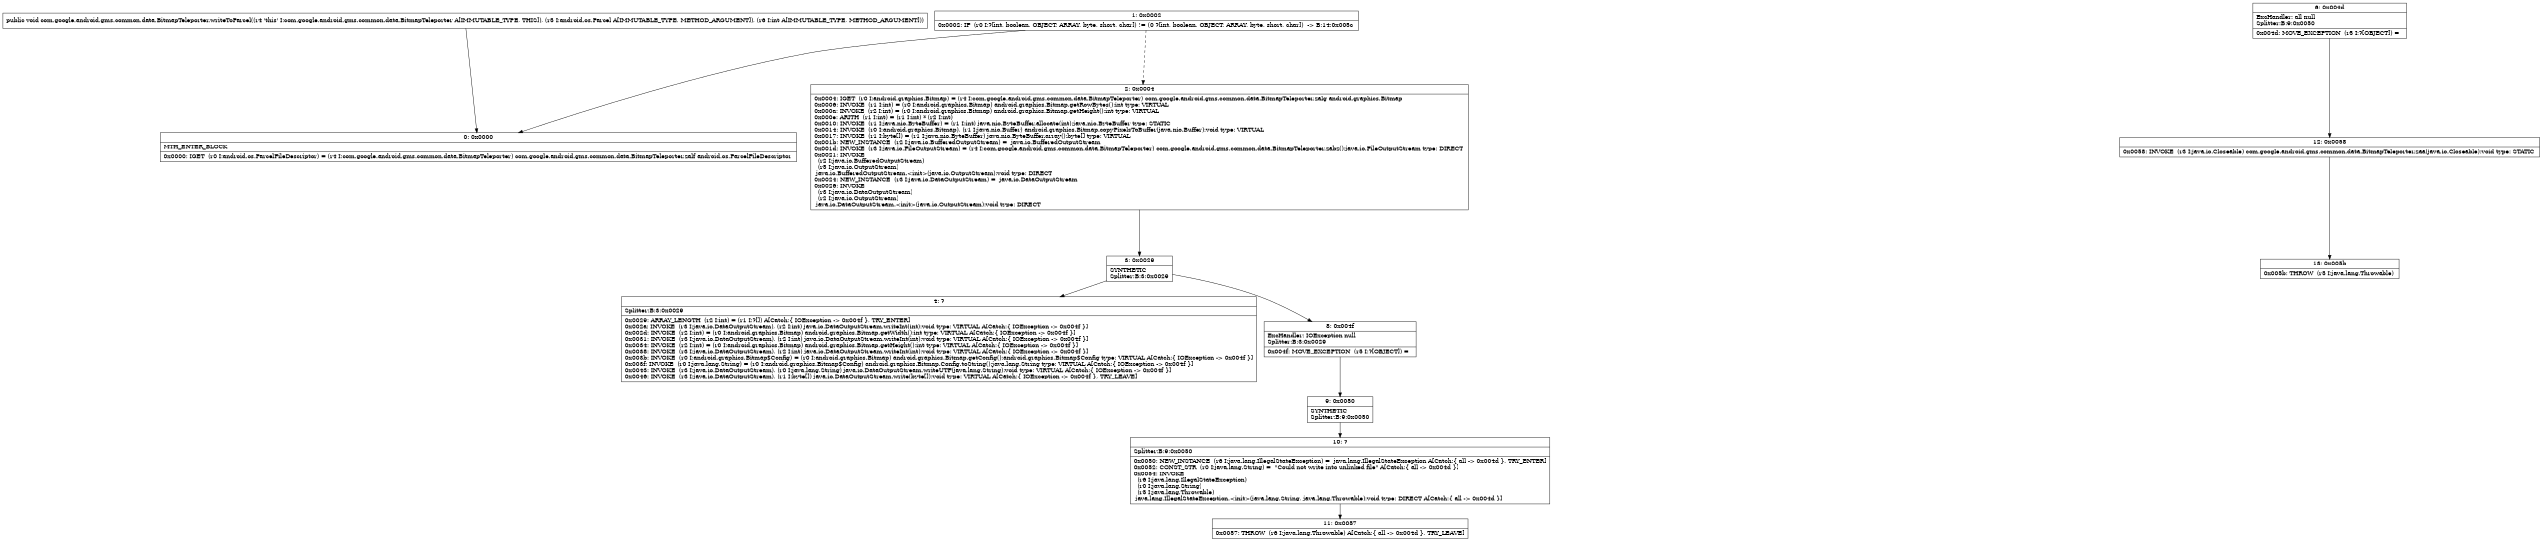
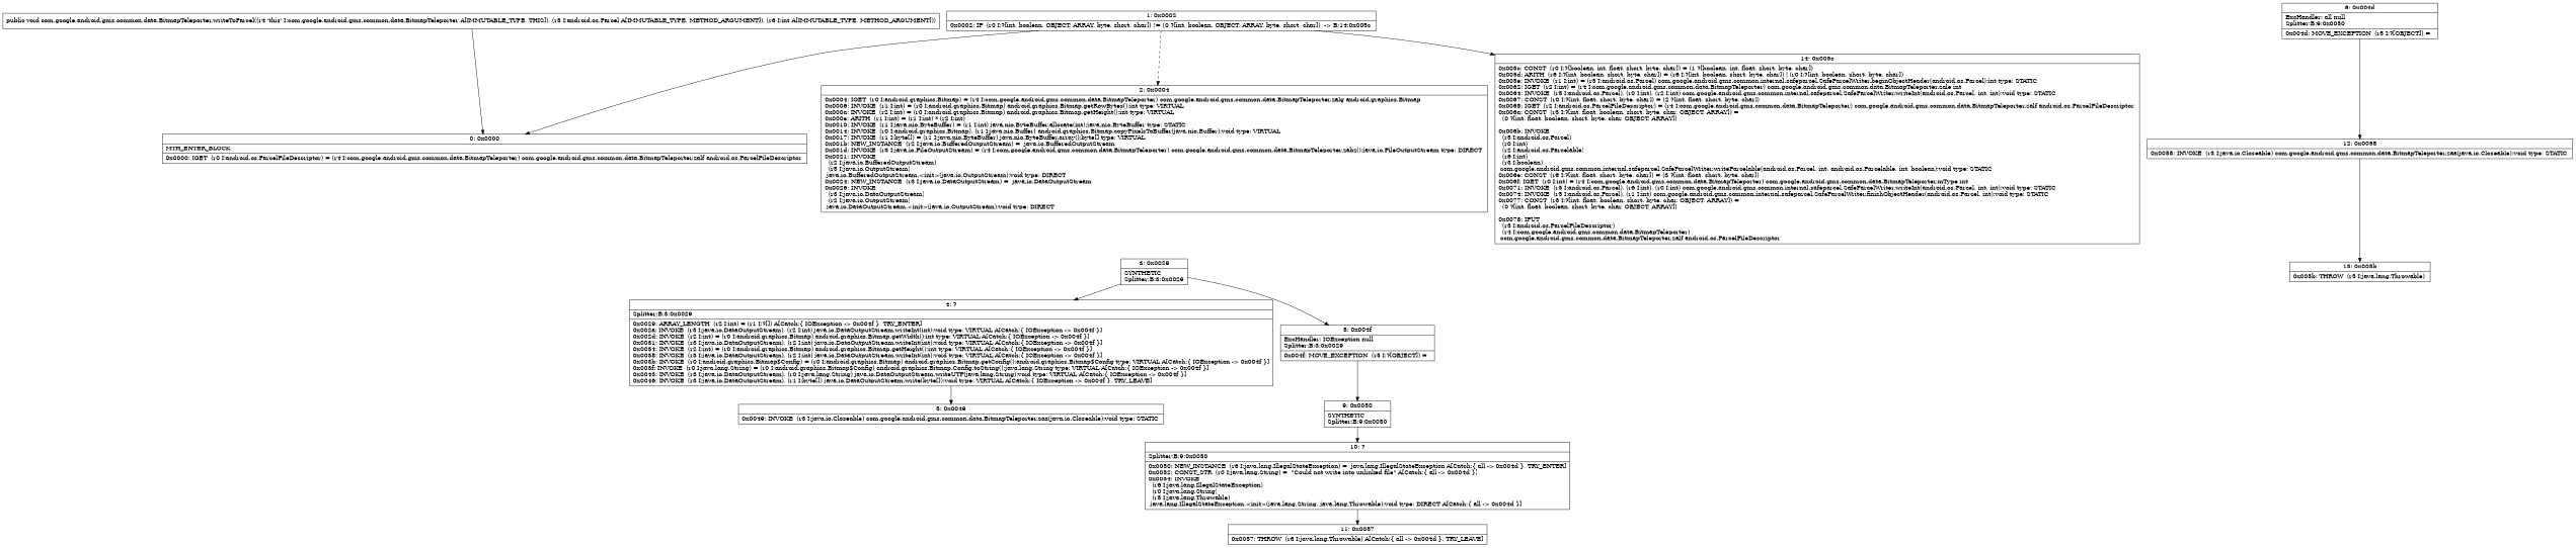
  digraph {
    node [shape=record]
    n1 [label="{0\:\ 0x0000|MTH_ENTER_BLOCK\l|0x0000: IGET  (r0 I:android.os.ParcelFileDescriptor) = (r4 I:com.google.android.gms.common.data.BitmapTeleporter) com.google.android.gms.common.data.BitmapTeleporter.zalf android.os.ParcelFileDescriptor \l}"]
    n2 [label="{1\:\ 0x0002|0x0002: IF  (r0 I:?[int, boolean, OBJECT, ARRAY, byte, short, char]) != (0 ?[int, boolean, OBJECT, ARRAY, byte, short, char])  \-\> B:14:0x005c \l}"]
    n3 [label="{2\:\ 0x0004|0x0004: IGET  (r0 I:android.graphics.Bitmap) = (r4 I:com.google.android.gms.common.data.BitmapTeleporter) com.google.android.gms.common.data.BitmapTeleporter.zalg android.graphics.Bitmap \l0x0006: INVOKE  (r1 I:int) = (r0 I:android.graphics.Bitmap) android.graphics.Bitmap.getRowBytes():int type: VIRTUAL \l0x000a: INVOKE  (r2 I:int) = (r0 I:android.graphics.Bitmap) android.graphics.Bitmap.getHeight():int type: VIRTUAL \l0x000e: ARITH  (r1 I:int) = (r1 I:int) * (r2 I:int) \l0x0010: INVOKE  (r1 I:java.nio.ByteBuffer) = (r1 I:int) java.nio.ByteBuffer.allocate(int):java.nio.ByteBuffer type: STATIC \l0x0014: INVOKE  (r0 I:android.graphics.Bitmap), (r1 I:java.nio.Buffer) android.graphics.Bitmap.copyPixelsToBuffer(java.nio.Buffer):void type: VIRTUAL \l0x0017: INVOKE  (r1 I:byte[]) = (r1 I:java.nio.ByteBuffer) java.nio.ByteBuffer.array():byte[] type: VIRTUAL \l0x001b: NEW_INSTANCE  (r2 I:java.io.BufferedOutputStream) =  java.io.BufferedOutputStream \l0x001d: INVOKE  (r3 I:java.io.FileOutputStream) = (r4 I:com.google.android.gms.common.data.BitmapTeleporter) com.google.android.gms.common.data.BitmapTeleporter.zabz():java.io.FileOutputStream type: DIRECT \l0x0021: INVOKE  \l  (r2 I:java.io.BufferedOutputStream)\l  (r5 I:java.io.OutputStream)\l java.io.BufferedOutputStream.\<init\>(java.io.OutputStream):void type: DIRECT \l0x0024: NEW_INSTANCE  (r3 I:java.io.DataOutputStream) =  java.io.DataOutputStream \l0x0026: INVOKE  \l  (r3 I:java.io.DataOutputStream)\l  (r2 I:java.io.OutputStream)\l java.io.DataOutputStream.\<init\>(java.io.OutputStream):void type: DIRECT \l}"]
+   n4 [label="{14\:\ 0x005c|0x005c: CONST  (r0 I:?[boolean, int, float, short, byte, char]) = (1 ?[boolean, int, float, short, byte, char]) \l0x005d: ARITH  (r6 I:?[int, boolean, short, byte, char]) = (r6 I:?[int, boolean, short, byte, char]) \| (r0 I:?[int, boolean, short, byte, char]) \l0x005e: INVOKE  (r1 I:int) = (r5 I:android.os.Parcel) com.google.android.gms.common.internal.safeparcel.SafeParcelWriter.beginObjectHeader(android.os.Parcel):int type: STATIC \l0x0062: IGET  (r2 I:int) = (r4 I:com.google.android.gms.common.data.BitmapTeleporter) com.google.android.gms.common.data.BitmapTeleporter.zale int \l0x0064: INVOKE  (r5 I:android.os.Parcel), (r0 I:int), (r2 I:int) com.google.android.gms.common.internal.safeparcel.SafeParcelWriter.writeInt(android.os.Parcel, int, int):void type: STATIC \l0x0067: CONST  (r0 I:?[int, float, short, byte, char]) = (2 ?[int, float, short, byte, char]) \l0x0068: IGET  (r2 I:android.os.ParcelFileDescriptor) = (r4 I:com.google.android.gms.common.data.BitmapTeleporter) com.google.android.gms.common.data.BitmapTeleporter.zalf android.os.ParcelFileDescriptor \l0x006a: CONST  (r3 I:?[int, float, boolean, short, byte, char, OBJECT, ARRAY]) = \l  (0 ?[int, float, boolean, short, byte, char, OBJECT, ARRAY])\l \l0x006b: INVOKE  \l  (r5 I:android.os.Parcel)\l  (r0 I:int)\l  (r2 I:android.os.Parcelable)\l  (r6 I:int)\l  (r3 I:boolean)\l com.google.android.gms.common.internal.safeparcel.SafeParcelWriter.writeParcelable(android.os.Parcel, int, android.os.Parcelable, int, boolean):void type: STATIC \l0x006e: CONST  (r6 I:?[int, float, short, byte, char]) = (3 ?[int, float, short, byte, char]) \l0x006f: IGET  (r0 I:int) = (r4 I:com.google.android.gms.common.data.BitmapTeleporter) com.google.android.gms.common.data.BitmapTeleporter.mType int \l0x0071: INVOKE  (r5 I:android.os.Parcel), (r6 I:int), (r0 I:int) com.google.android.gms.common.internal.safeparcel.SafeParcelWriter.writeInt(android.os.Parcel, int, int):void type: STATIC \l0x0074: INVOKE  (r5 I:android.os.Parcel), (r1 I:int) com.google.android.gms.common.internal.safeparcel.SafeParcelWriter.finishObjectHeader(android.os.Parcel, int):void type: STATIC \l0x0077: CONST  (r5 I:?[int, float, boolean, short, byte, char, OBJECT, ARRAY]) = \l  (0 ?[int, float, boolean, short, byte, char, OBJECT, ARRAY])\l \l0x0078: IPUT  \l  (r5 I:android.os.ParcelFileDescriptor)\l  (r4 I:com.google.android.gms.common.data.BitmapTeleporter)\l com.google.android.gms.common.data.BitmapTeleporter.zalf android.os.ParcelFileDescriptor \l}"]
    n5 [label="{3\:\ 0x0029|SYNTHETIC\lSplitter:B:3:0x0029\l}"]
    n6 [label="{4\:\ ?|Splitter:B:3:0x0029\l|0x0029: ARRAY_LENGTH  (r2 I:int) = (r1 I:?[]) A[Catch:\{ IOException \-\> 0x004f \}, TRY_ENTER]\l0x002a: INVOKE  (r3 I:java.io.DataOutputStream), (r2 I:int) java.io.DataOutputStream.writeInt(int):void type: VIRTUAL A[Catch:\{ IOException \-\> 0x004f \}]\l0x002d: INVOKE  (r2 I:int) = (r0 I:android.graphics.Bitmap) android.graphics.Bitmap.getWidth():int type: VIRTUAL A[Catch:\{ IOException \-\> 0x004f \}]\l0x0031: INVOKE  (r3 I:java.io.DataOutputStream), (r2 I:int) java.io.DataOutputStream.writeInt(int):void type: VIRTUAL A[Catch:\{ IOException \-\> 0x004f \}]\l0x0034: INVOKE  (r2 I:int) = (r0 I:android.graphics.Bitmap) android.graphics.Bitmap.getHeight():int type: VIRTUAL A[Catch:\{ IOException \-\> 0x004f \}]\l0x0038: INVOKE  (r3 I:java.io.DataOutputStream), (r2 I:int) java.io.DataOutputStream.writeInt(int):void type: VIRTUAL A[Catch:\{ IOException \-\> 0x004f \}]\l0x003b: INVOKE  (r0 I:android.graphics.Bitmap$Config) = (r0 I:android.graphics.Bitmap) android.graphics.Bitmap.getConfig():android.graphics.Bitmap$Config type: VIRTUAL A[Catch:\{ IOException \-\> 0x004f \}]\l0x003f: INVOKE  (r0 I:java.lang.String) = (r0 I:android.graphics.Bitmap$Config) android.graphics.Bitmap.Config.toString():java.lang.String type: VIRTUAL A[Catch:\{ IOException \-\> 0x004f \}]\l0x0043: INVOKE  (r3 I:java.io.DataOutputStream), (r0 I:java.lang.String) java.io.DataOutputStream.writeUTF(java.lang.String):void type: VIRTUAL A[Catch:\{ IOException \-\> 0x004f \}]\l0x0046: INVOKE  (r3 I:java.io.DataOutputStream), (r1 I:byte[]) java.io.DataOutputStream.write(byte[]):void type: VIRTUAL A[Catch:\{ IOException \-\> 0x004f \}, TRY_LEAVE]\l}"]
    n7 [label="{8\:\ 0x004f|ExcHandler: IOException null\lSplitter:B:3:0x0029\l|0x004f: MOVE_EXCEPTION  (r5 I:?[OBJECT]) =  \l}"]
+   n8 [label="{5\:\ 0x0049|0x0049: INVOKE  (r3 I:java.io.Closeable) com.google.android.gms.common.data.BitmapTeleporter.zaa(java.io.Closeable):void type: STATIC \l}"]
    n9 [label="{9\:\ 0x0050|SYNTHETIC\lSplitter:B:9:0x0050\l}"]
    n10 [label="{6\:\ 0x004d|ExcHandler: all null\lSplitter:B:9:0x0050\l|0x004d: MOVE_EXCEPTION  (r5 I:?[OBJECT]) =  \l}"]
    n11 [label="{12\:\ 0x0058|0x0058: INVOKE  (r3 I:java.io.Closeable) com.google.android.gms.common.data.BitmapTeleporter.zaa(java.io.Closeable):void type: STATIC \l}"]
    n12 [label="{13\:\ 0x005b|0x005b: THROW  (r5 I:java.lang.Throwable) \l}"]
    n13 [label="{10\:\ ?|Splitter:B:9:0x0050\l|0x0050: NEW_INSTANCE  (r6 I:java.lang.IllegalStateException) =  java.lang.IllegalStateException A[Catch:\{ all \-\> 0x004d \}, TRY_ENTER]\l0x0052: CONST_STR  (r0 I:java.lang.String) =  \"Could not write into unlinked file\" A[Catch:\{ all \-\> 0x004d \}]\l0x0054: INVOKE  \l  (r6 I:java.lang.IllegalStateException)\l  (r0 I:java.lang.String)\l  (r5 I:java.lang.Throwable)\l java.lang.IllegalStateException.\<init\>(java.lang.String, java.lang.Throwable):void type: DIRECT A[Catch:\{ all \-\> 0x004d \}]\l}"]
    n14 [label="{11\:\ 0x0057|0x0057: THROW  (r6 I:java.lang.Throwable) A[Catch:\{ all \-\> 0x004d \}, TRY_LEAVE]\l}"]
    n15 [label="{public void com.google.android.gms.common.data.BitmapTeleporter.writeToParcel((r4 'this' I:com.google.android.gms.common.data.BitmapTeleporter A[IMMUTABLE_TYPE, THIS]), (r5 I:android.os.Parcel A[IMMUTABLE_TYPE, METHOD_ARGUMENT]), (r6 I:int A[IMMUTABLE_TYPE, METHOD_ARGUMENT])) }"]
    n2 -> n1
    n2 -> n3 [style=dashed]
-   n3 -> n5
+   n2 -> n4
    n5 -> n6
    n5 -> n7
+   n6 -> n8
    n7 -> n9
    n9 -> n13
    n10 -> n11
    n11 -> n12
    n13 -> n14
    n15 -> n1
  }
